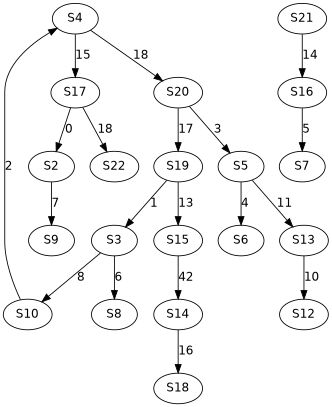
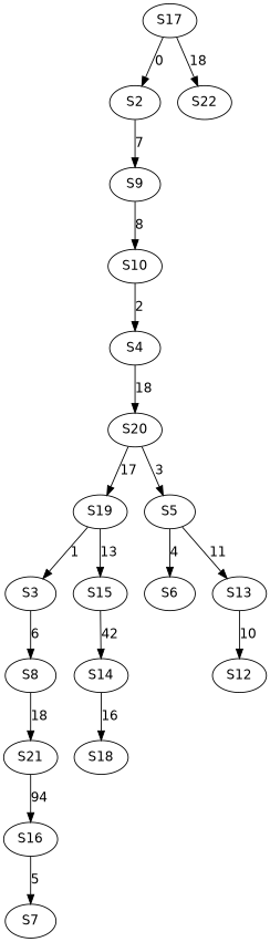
  strict digraph {
    fontname="DejaVu Sans"
    node [fontname="DejaVu Sans"]
    edge [fontname="DejaVu Sans"]
    S17
    S2
    S22
    S9
    S19
    S3
    S15
    S10
    S8
    S14
    S4
    S21
    S20
    S5
    S6
    S13
    S12
    S16
    S7
    S18
    S17 -> S2 [label=0]
    S17 -> S22 [label=18]
    S2 -> S9 [label=7]
    S19 -> S3 [label=1]
    S19 -> S15 [label=13]
-   S3 -> S10 [label=8]
+   S9 -> S10 [label=8]
    S3 -> S8 [label=6]
    S15 -> S14 [label=42]
    S10 -> S4 [label=2]
+   S8 -> S21 [label=18]
    S14 -> S18 [label=16]
-   S4 -> S17 [label=15]
    S4 -> S20 [label=18]
-   S21 -> S16 [label=14]
+   S21 -> S16 [label=94]
    S20 -> S19 [label=17]
    S20 -> S5 [label=3]
    S5 -> S6 [label=4]
    S5 -> S13 [label=11]
    S13 -> S12 [label=10]
    S16 -> S7 [label=5]
  }
